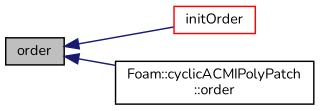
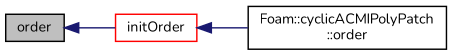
  digraph {
    fontname=Nunito
    rankdir=LR
    node [color=black fontname=Nunito fontsize=10 shape=record]
    edge [color=midnightblue dir=back fontname=Nunito fontsize=10 labelfontname=Helvetica labelfontsize=10 style=solid]
    n1 [fillcolor=grey75 fontcolor=black height=0.2 label=order style=filled width=0.4]
    n2 [color=red height=0.2 label=initOrder width=0.4]
    n3 [height=0.2 label="Foam::cyclicACMIPolyPatch\l::order" width=0.4]
    n1 -> n2
-   n1 -> n3
+   n2 -> n3
  }
